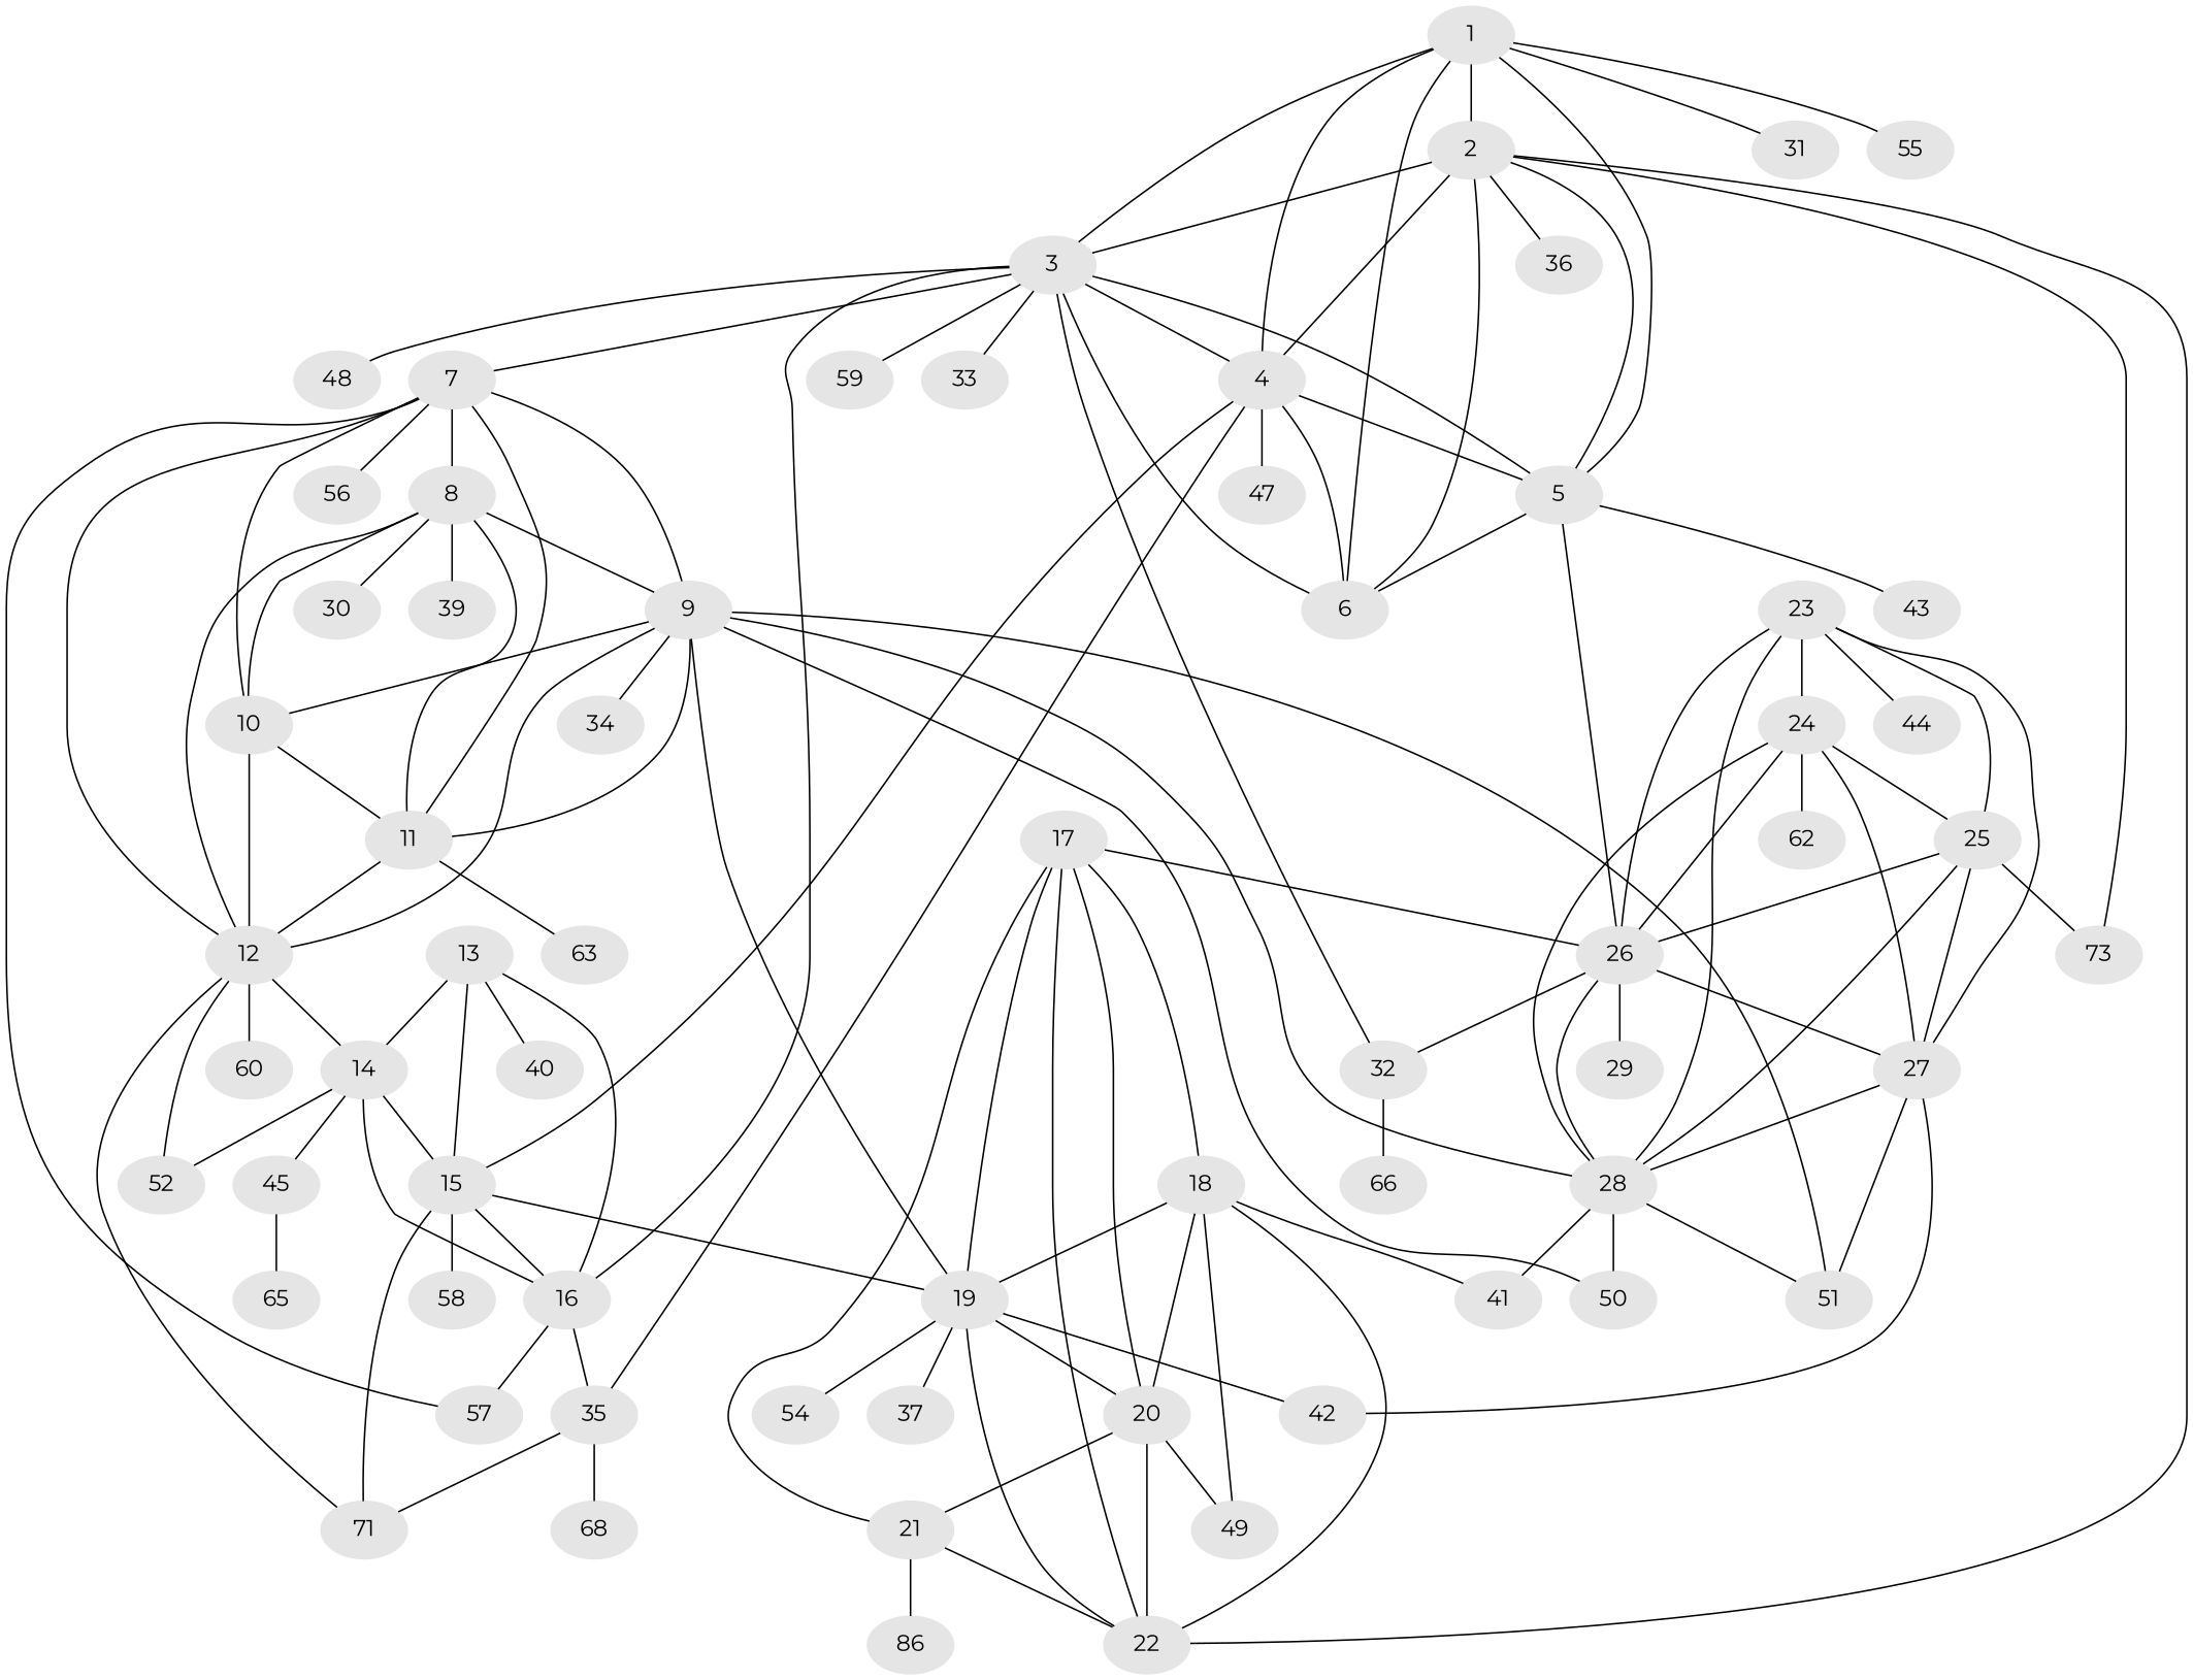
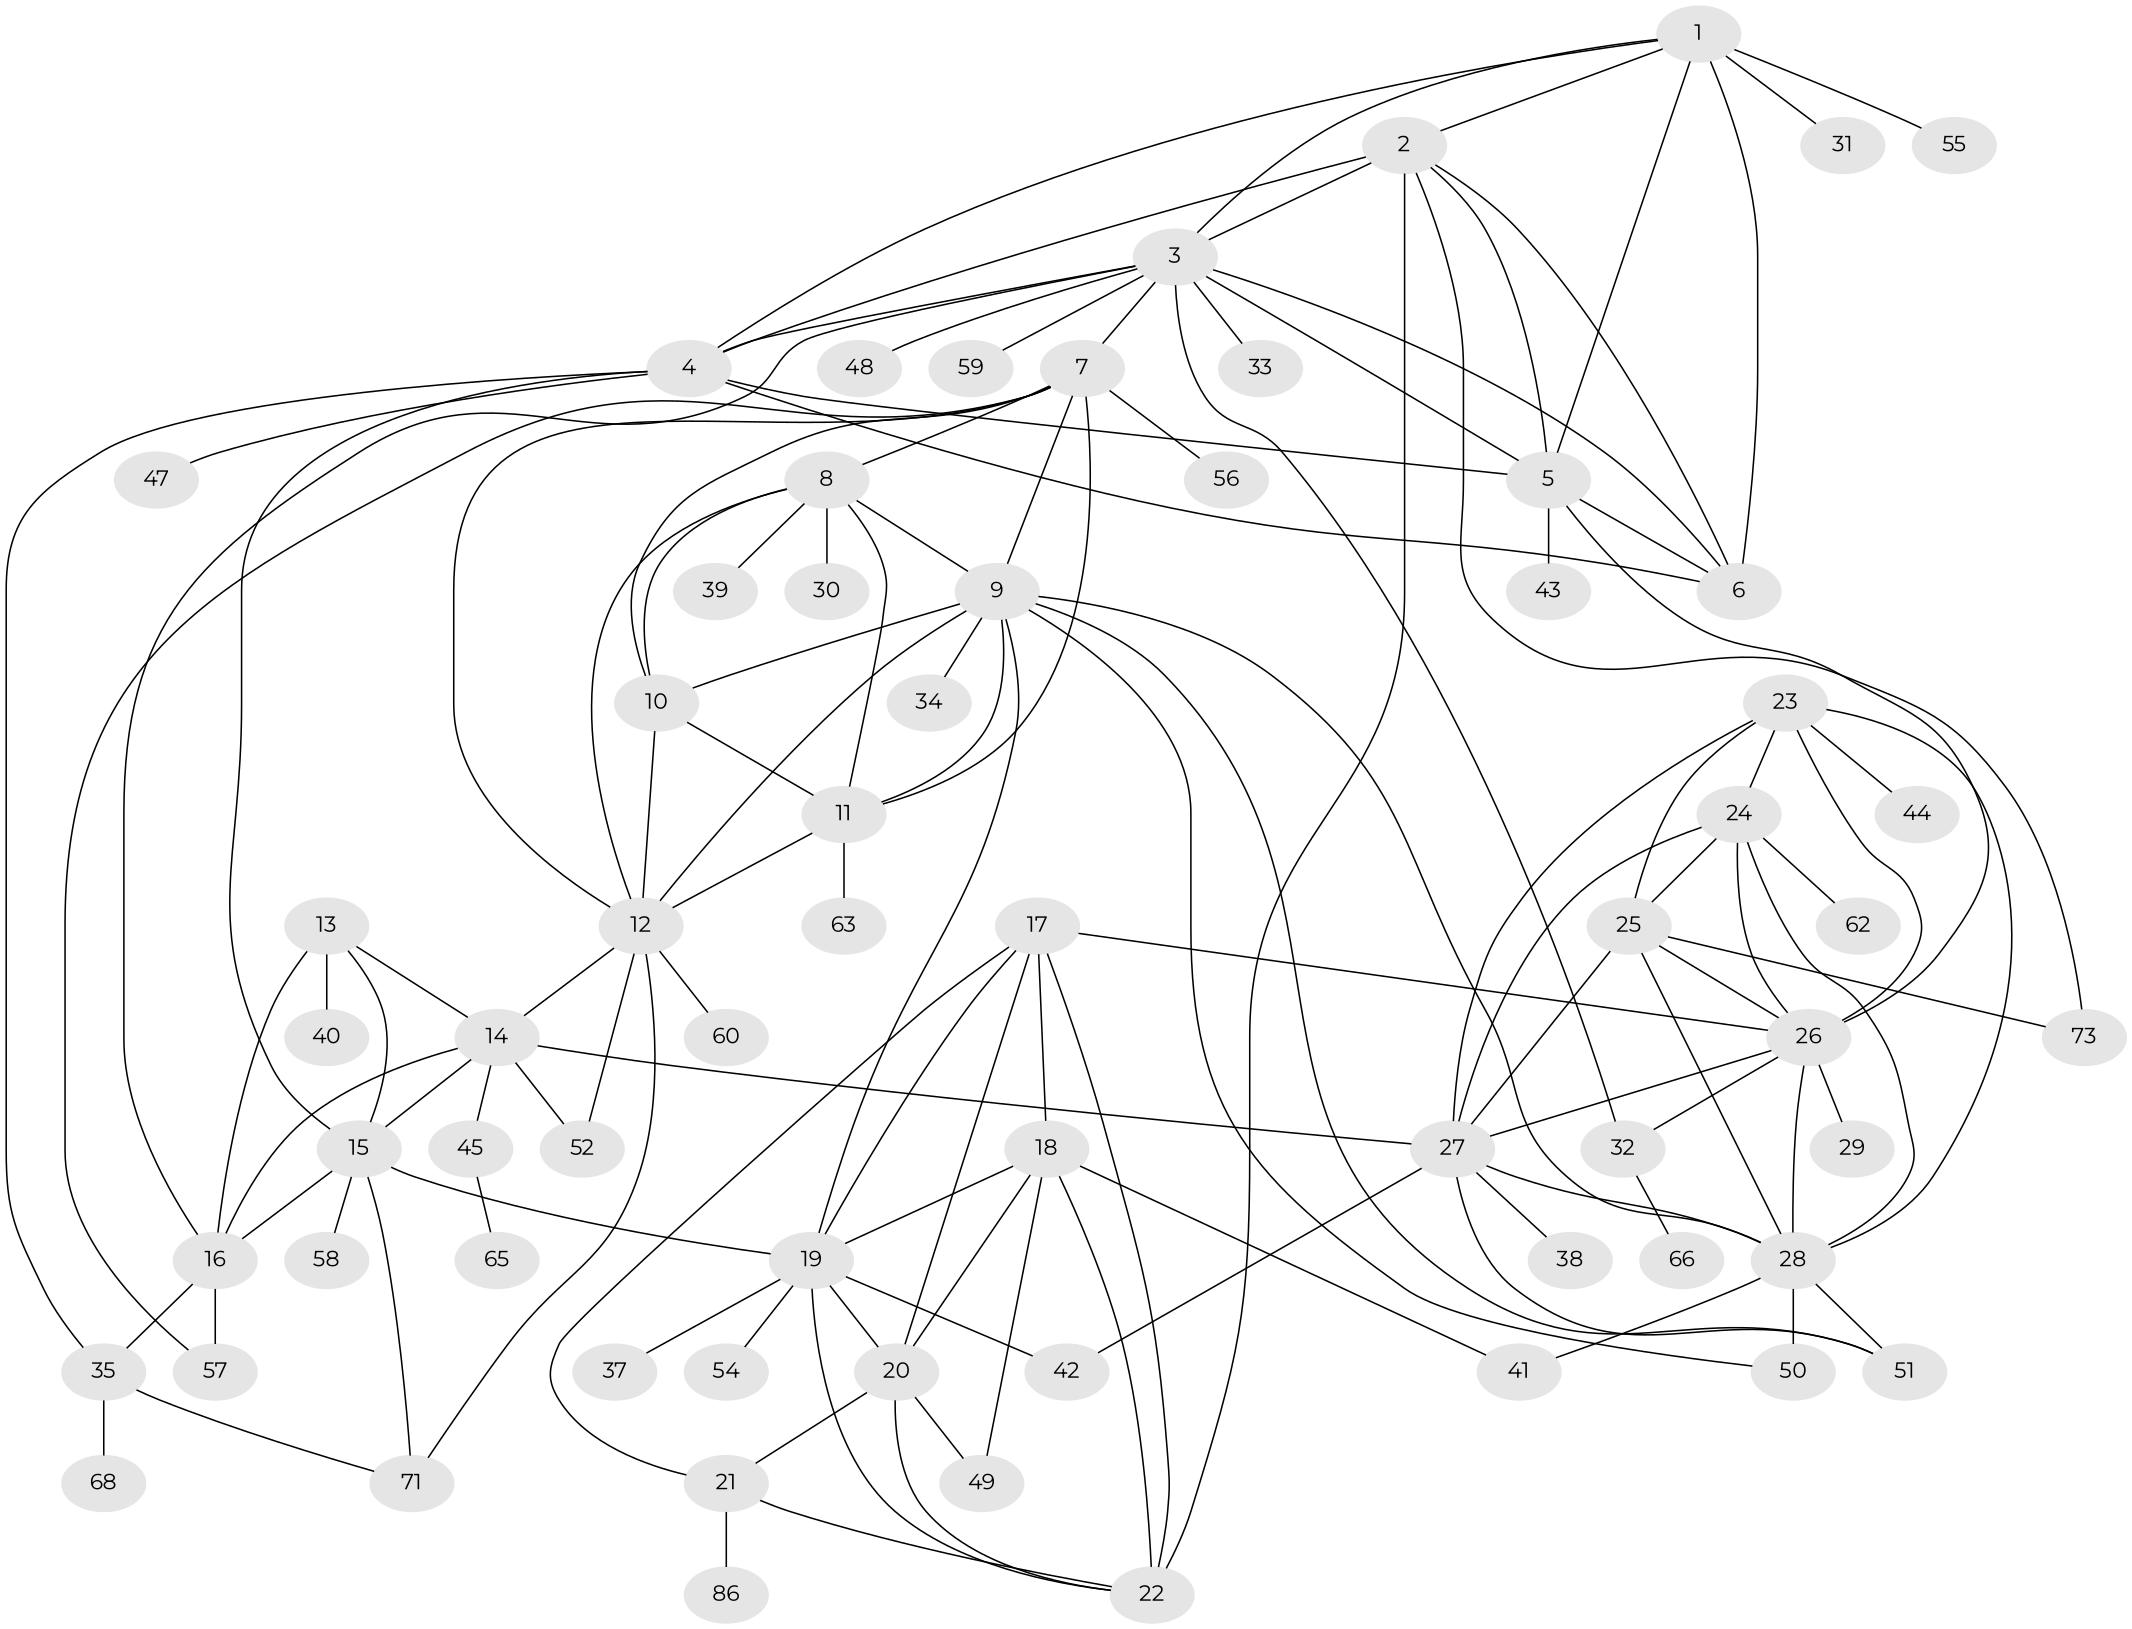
  graph {
    fontname=Montserrat
    node [color=gray90 fontname=Montserrat style=filled]
    edge [fontname=Montserrat weight=1.0]
    1
    2
    3
    4
    5
    6
    31
    55
    22
-   36
    n11 [label=73]
    7
    16
    32
    33
    48
    59
    15
    35
    47
    26
    43
    8
    9
    10
    11
    12
    56
    57
    66
    19
    n32 [label=71]
    58
    n34 [label=68]
    28
    27
    29
    30
    39
    34
    50
    51
    63
    14
    52
    60
    20
    37
    42
    54
    41
    45
    13
    40
+   38
    65
    17
    18
    21
    49
    n61 [label=86]
    23
    24
    25
    44
    62
    1 -- 2
    1 -- 3
    1 -- 4
    1 -- 5
    1 -- 6
    1 -- 31
    1 -- 55
    2 -- 3
    2 -- 4 [weight=3.0]
    2 -- 5
    2 -- 6
    2 -- 22
-   2 -- 36
    2 -- n11
    3 -- 4
    3 -- 5
    3 -- 6
    3 -- 7
    3 -- 16
    3 -- 32
    3 -- 33
    3 -- 48
    3 -- 59
    4 -- 5
    4 -- 6
    4 -- 15
    4 -- 35
    4 -- 47
    5 -- 6
    5 -- 26
    5 -- 43
    7 -- 8
    7 -- 9
    7 -- 10
    7 -- 11
    7 -- 12
    7 -- 56
    7 -- 57
    16 -- 35
    16 -- 57 [weight=2.0]
    32 -- 66
    15 -- 16
    15 -- 19
    15 -- n32
    15 -- 58 [weight=2.0]
    35 -- n32
    35 -- n34
    26 -- 32
    26 -- 28
    26 -- 27
    26 -- 29 [weight=4.0]
    8 -- 9
    8 -- 10
    8 -- 11
    8 -- 12
    8 -- 30
    8 -- 39
    9 -- 10
    9 -- 11
    9 -- 12
    9 -- 19
    9 -- 28
    9 -- 34
    9 -- 50
    9 -- 51
    10 -- 11
    10 -- 12
    11 -- 12
    11 -- 63
    12 -- n32
    12 -- 14
    12 -- 52
    12 -- 60
    19 -- 22
    19 -- 20
    19 -- 37
    19 -- 42
    19 -- 54
    28 -- 50 [weight=5.0]
    28 -- 51
    28 -- 41
    27 -- 28
    27 -- 51
    27 -- 42
+   27 -- 38
    14 -- 16 [weight=3.0]
    14 -- 15 [weight=3.0]
+   14 -- 27
    14 -- 52
    14 -- 45
    20 -- 22
    20 -- 21
    20 -- 49
    45 -- 65
    13 -- 16
    13 -- 15
    13 -- 14 [weight=3.0]
    13 -- 40 [weight=4.0]
    17 -- 22
    17 -- 26
    17 -- 19
    17 -- 20
    17 -- 18
    17 -- 21
    18 -- 22 [weight=2.0]
    18 -- 19
    18 -- 20
    18 -- 41
    18 -- 49
    21 -- 22
    21 -- n61 [weight=6.0]
    23 -- 26
    23 -- 28
    23 -- 27
    23 -- 24
    23 -- 25
    23 -- 44
    24 -- 26
    24 -- 28
    24 -- 27
    24 -- 25
    24 -- 62
    25 -- n11 [weight=4.0]
    25 -- 26
    25 -- 28
    25 -- 27
  }
